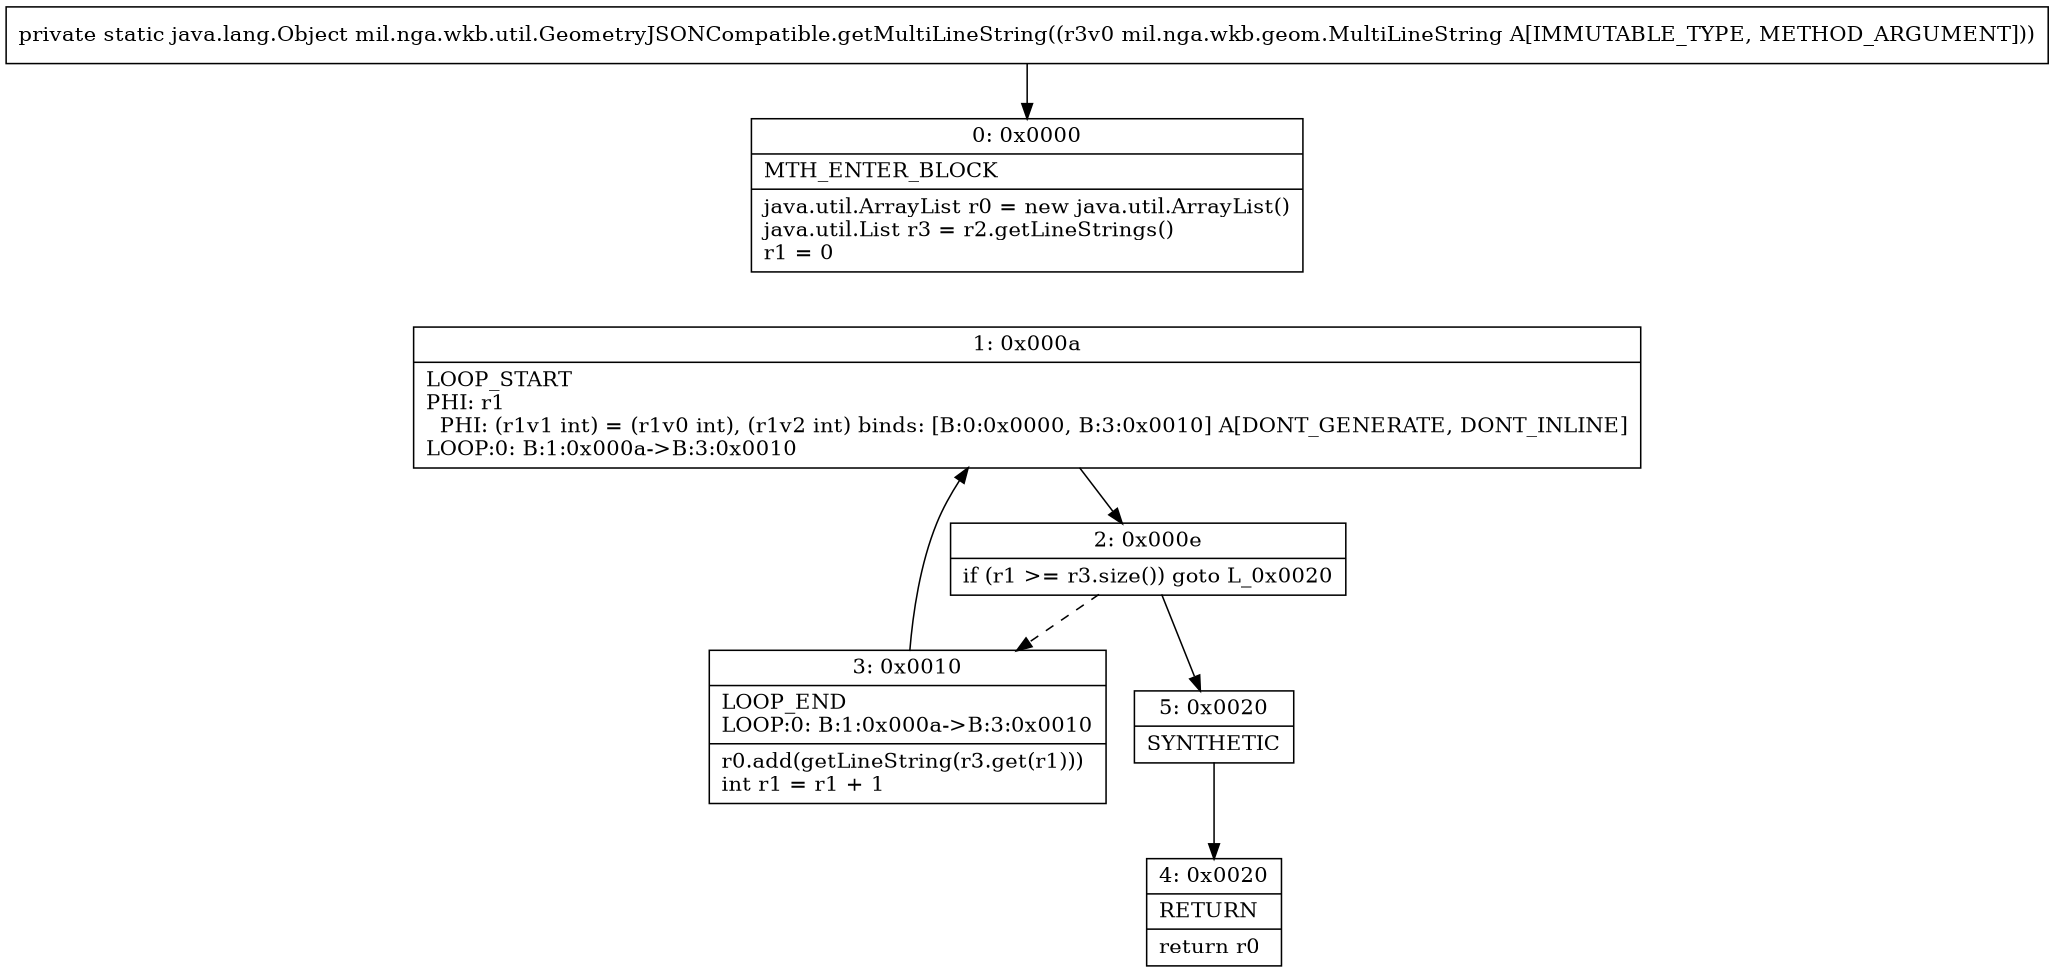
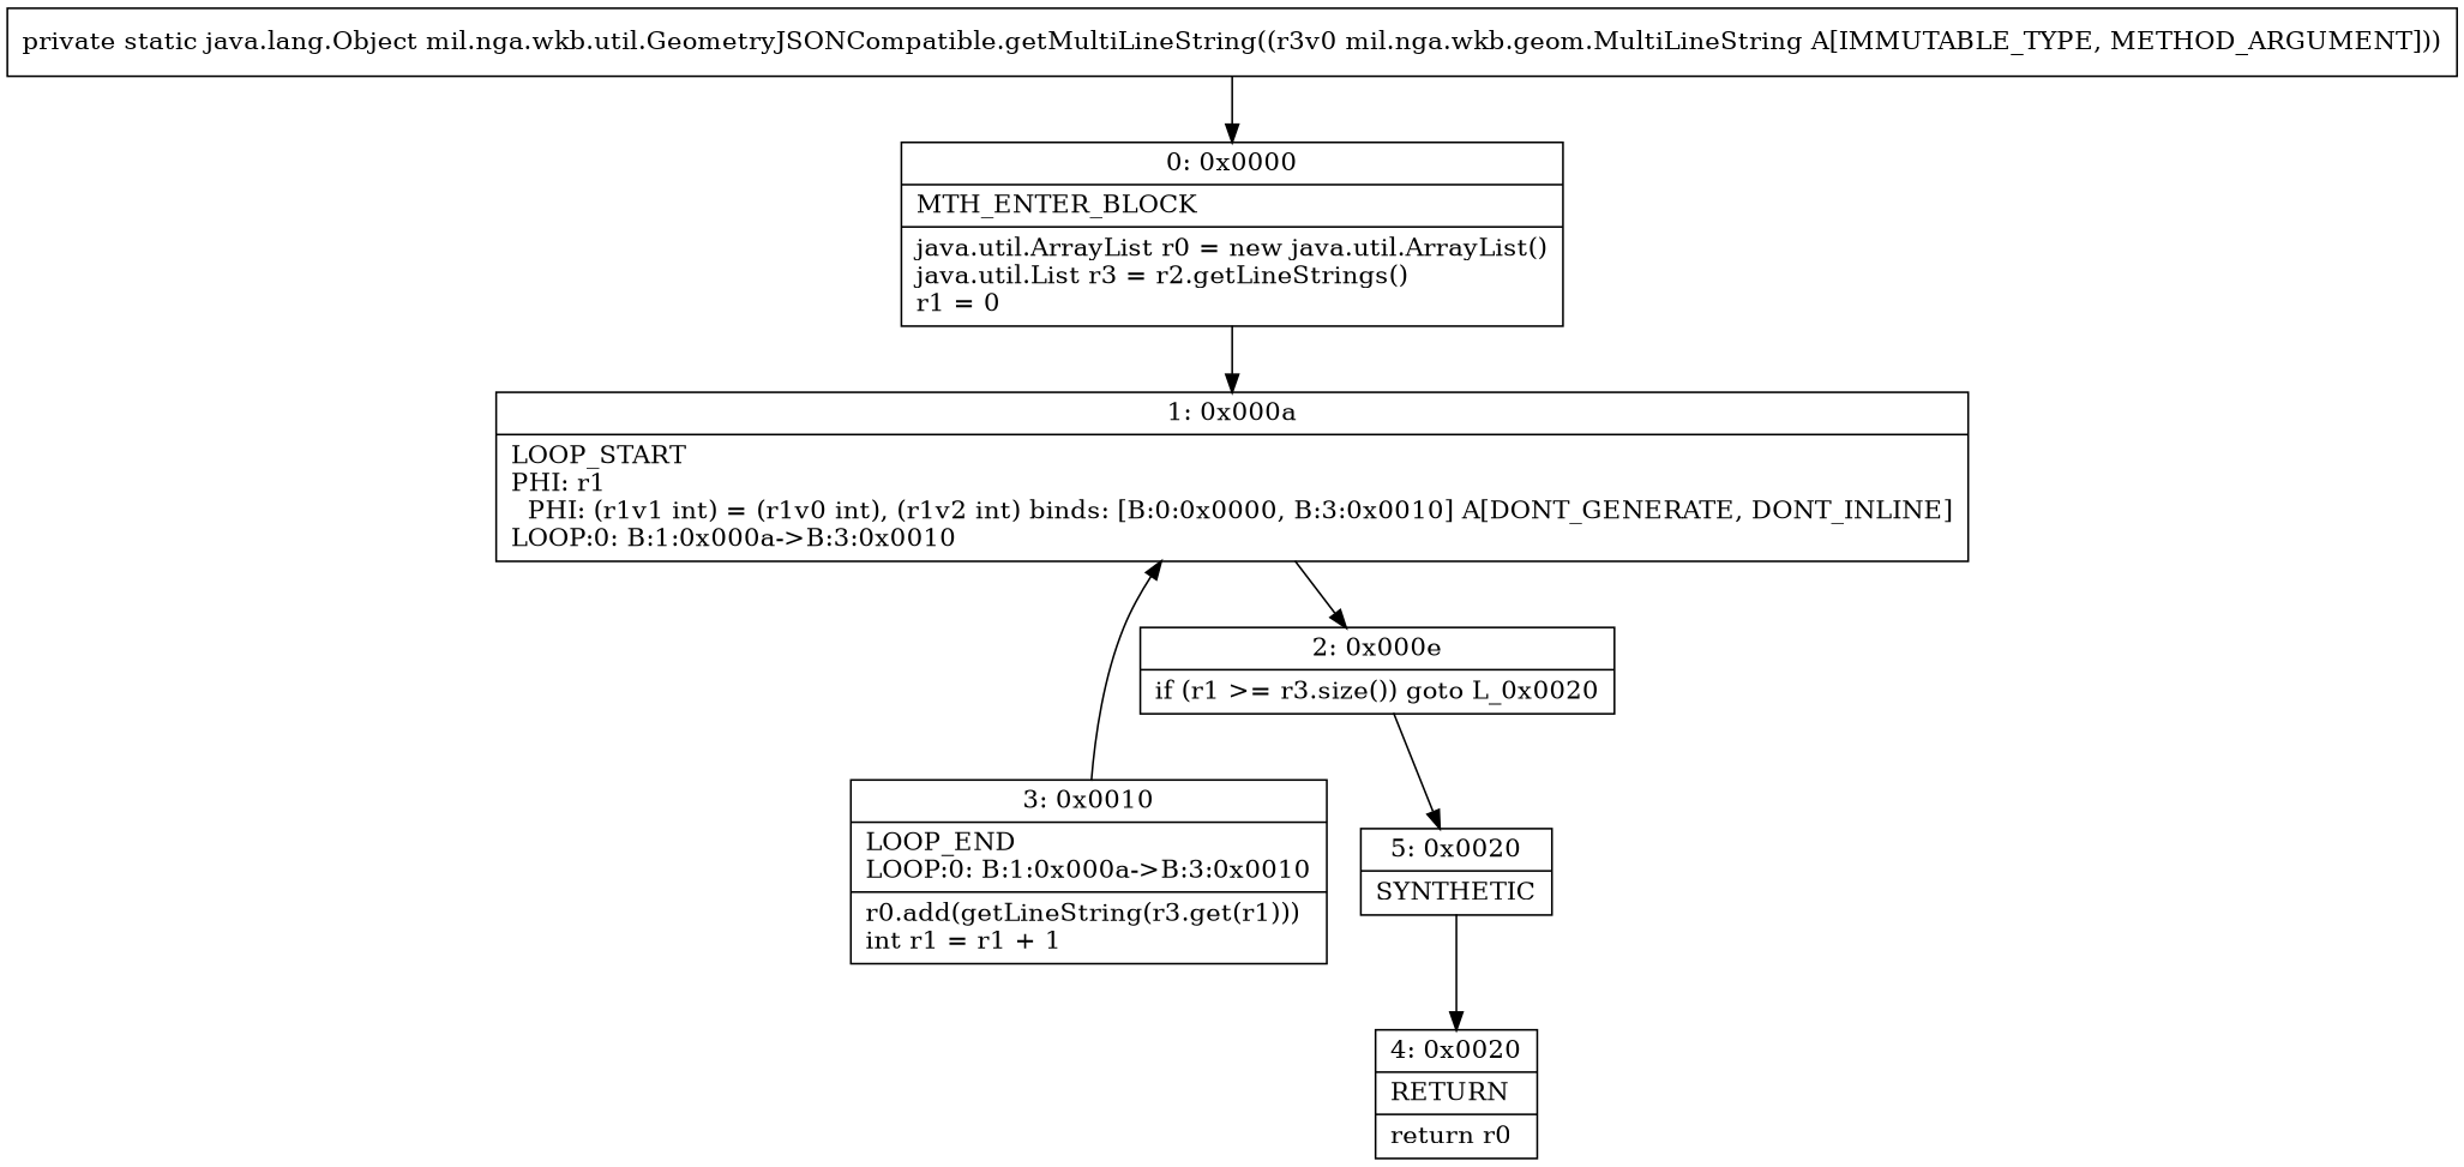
  digraph {
    node [shape=record]
    n1 [label="{0\:\ 0x0000|MTH_ENTER_BLOCK\l|java.util.ArrayList r0 = new java.util.ArrayList()\ljava.util.List r3 = r2.getLineStrings()\lr1 = 0\l}"]
    n2 [label="{1\:\ 0x000a|LOOP_START\lPHI: r1 \l  PHI: (r1v1 int) = (r1v0 int), (r1v2 int) binds: [B:0:0x0000, B:3:0x0010] A[DONT_GENERATE, DONT_INLINE]\lLOOP:0: B:1:0x000a\-\>B:3:0x0010\l}"]
    n3 [label="{2\:\ 0x000e|if (r1 \>= r3.size()) goto L_0x0020\l}"]
    n4 [label="{3\:\ 0x0010|LOOP_END\lLOOP:0: B:1:0x000a\-\>B:3:0x0010\l|r0.add(getLineString(r3.get(r1)))\lint r1 = r1 + 1\l}"]
    n5 [label="{5\:\ 0x0020|SYNTHETIC\l}"]
    n6 [label="{4\:\ 0x0020|RETURN\l|return r0\l}"]
    n7 [label="{private static java.lang.Object mil.nga.wkb.util.GeometryJSONCompatible.getMultiLineString((r3v0 mil.nga.wkb.geom.MultiLineString A[IMMUTABLE_TYPE, METHOD_ARGUMENT])) }"]
+   n1 -> n2
    n2 -> n3
-   n3 -> n4 [style=dashed]
    n3 -> n5
    n4 -> n2
    n5 -> n6
    n7 -> n1
  }
